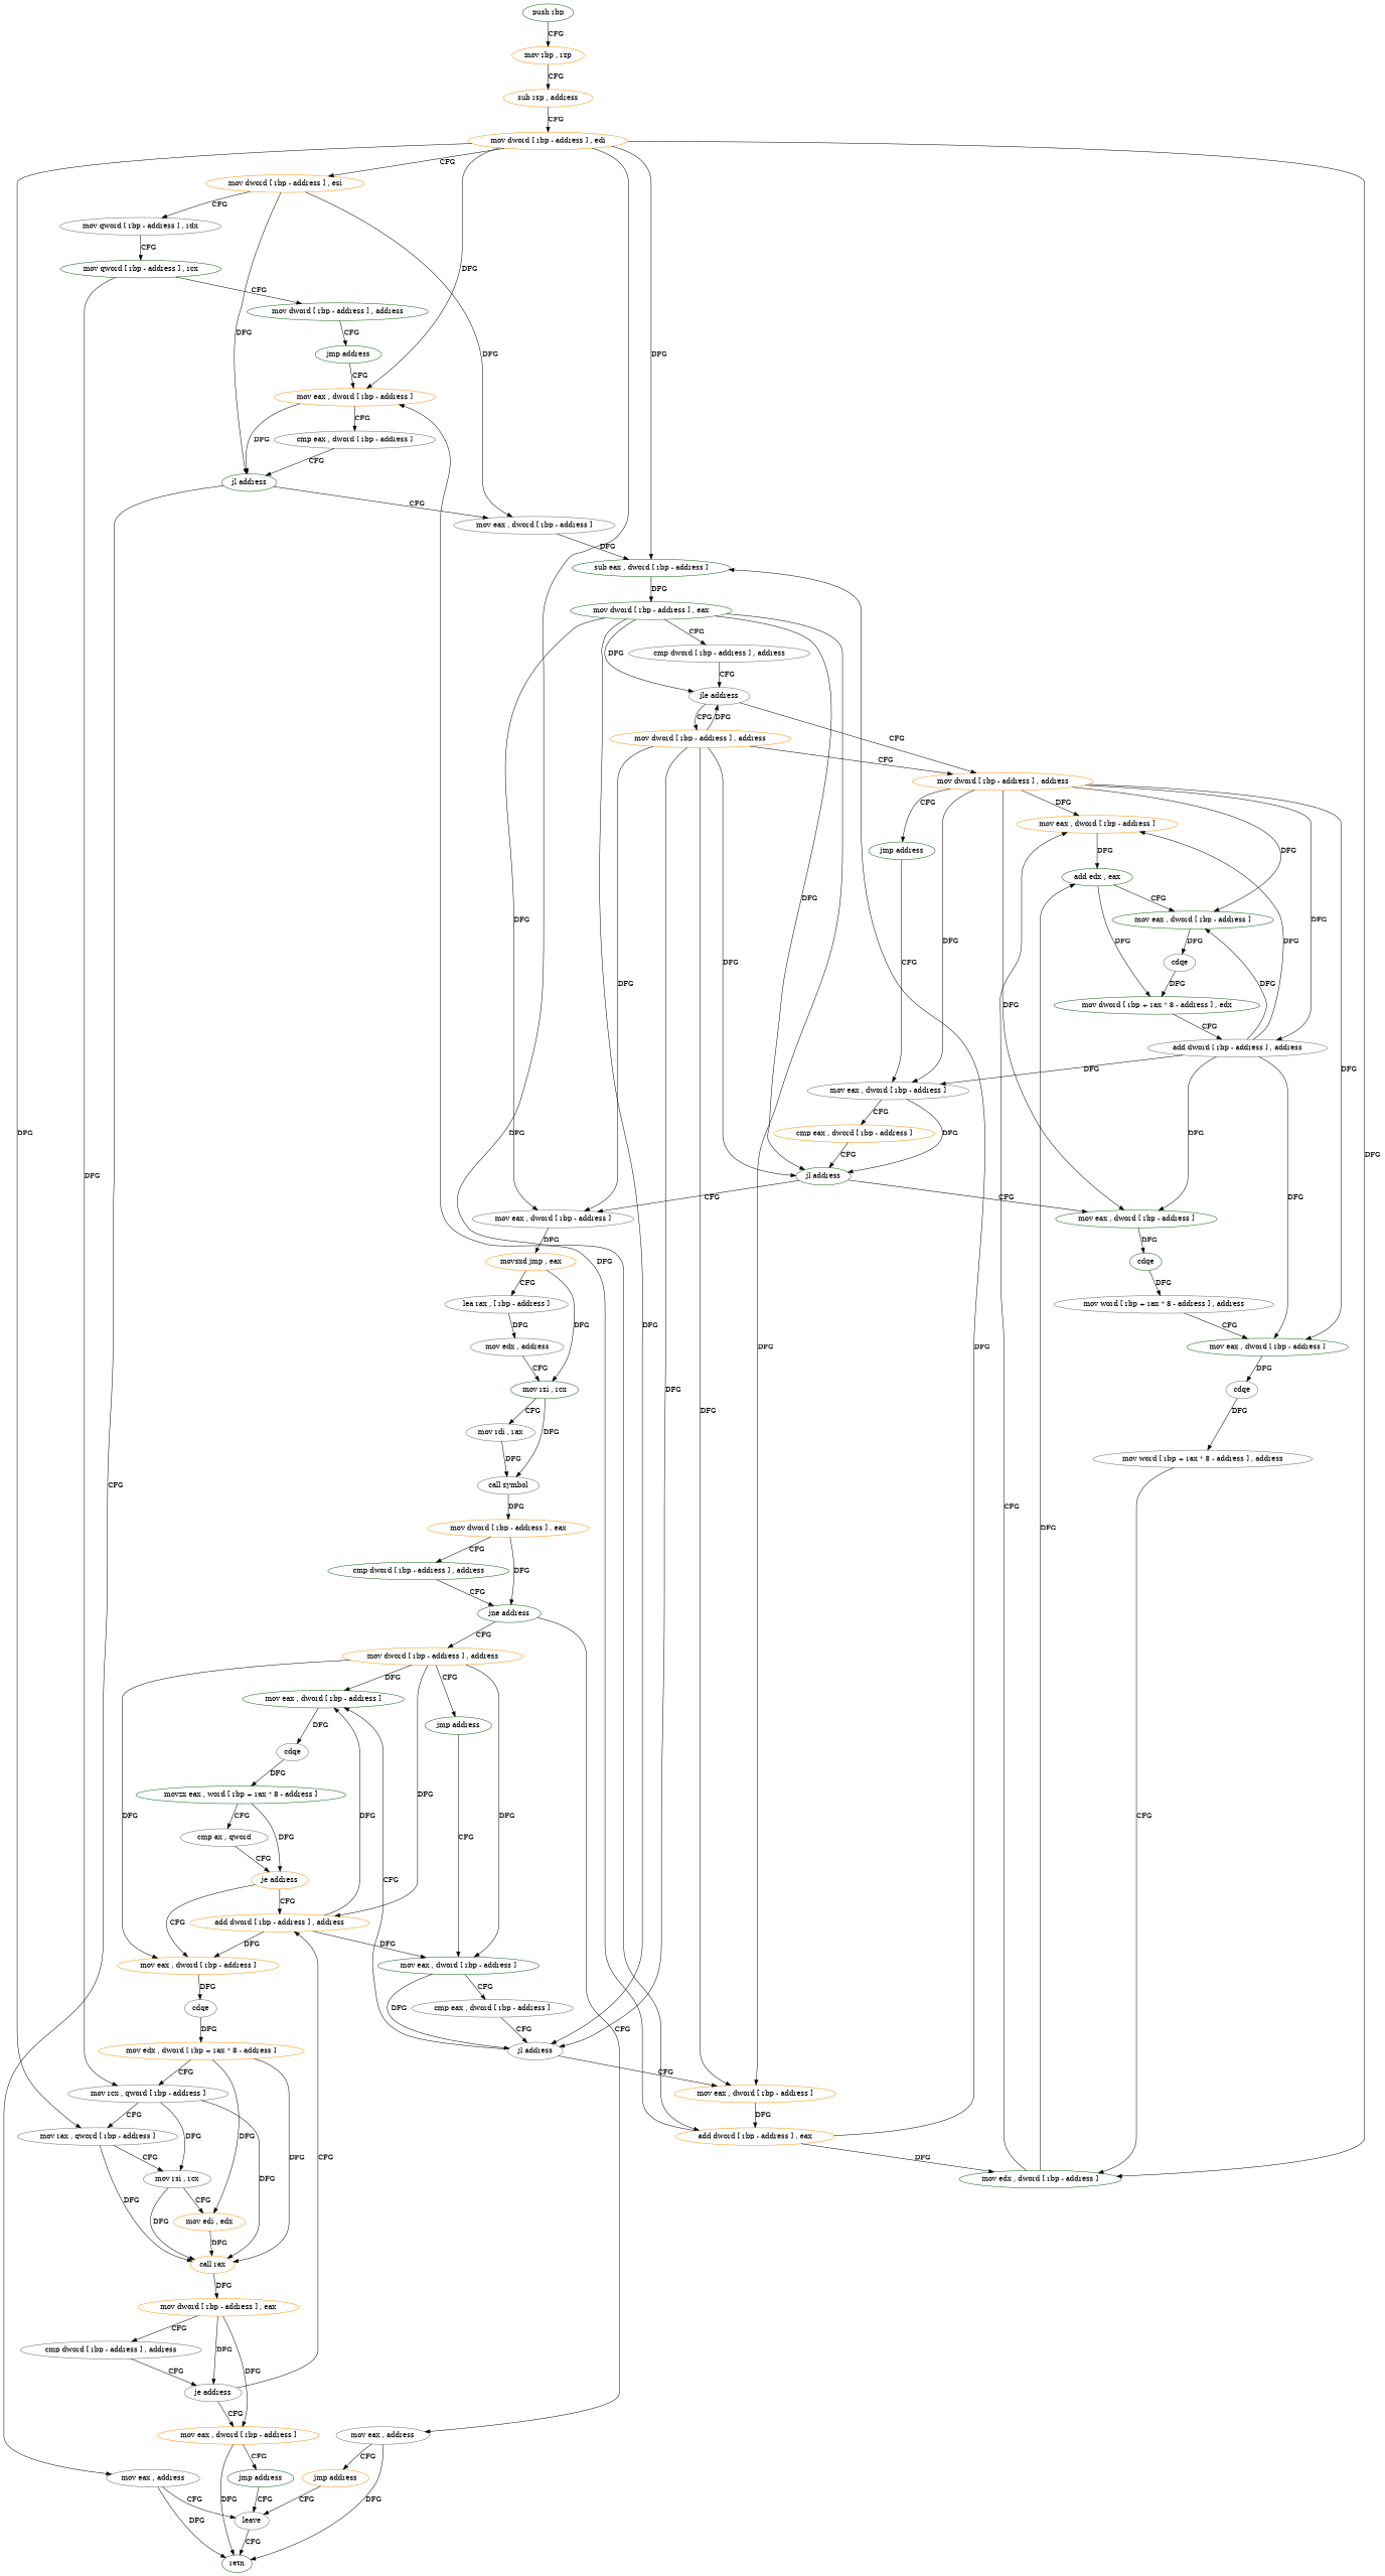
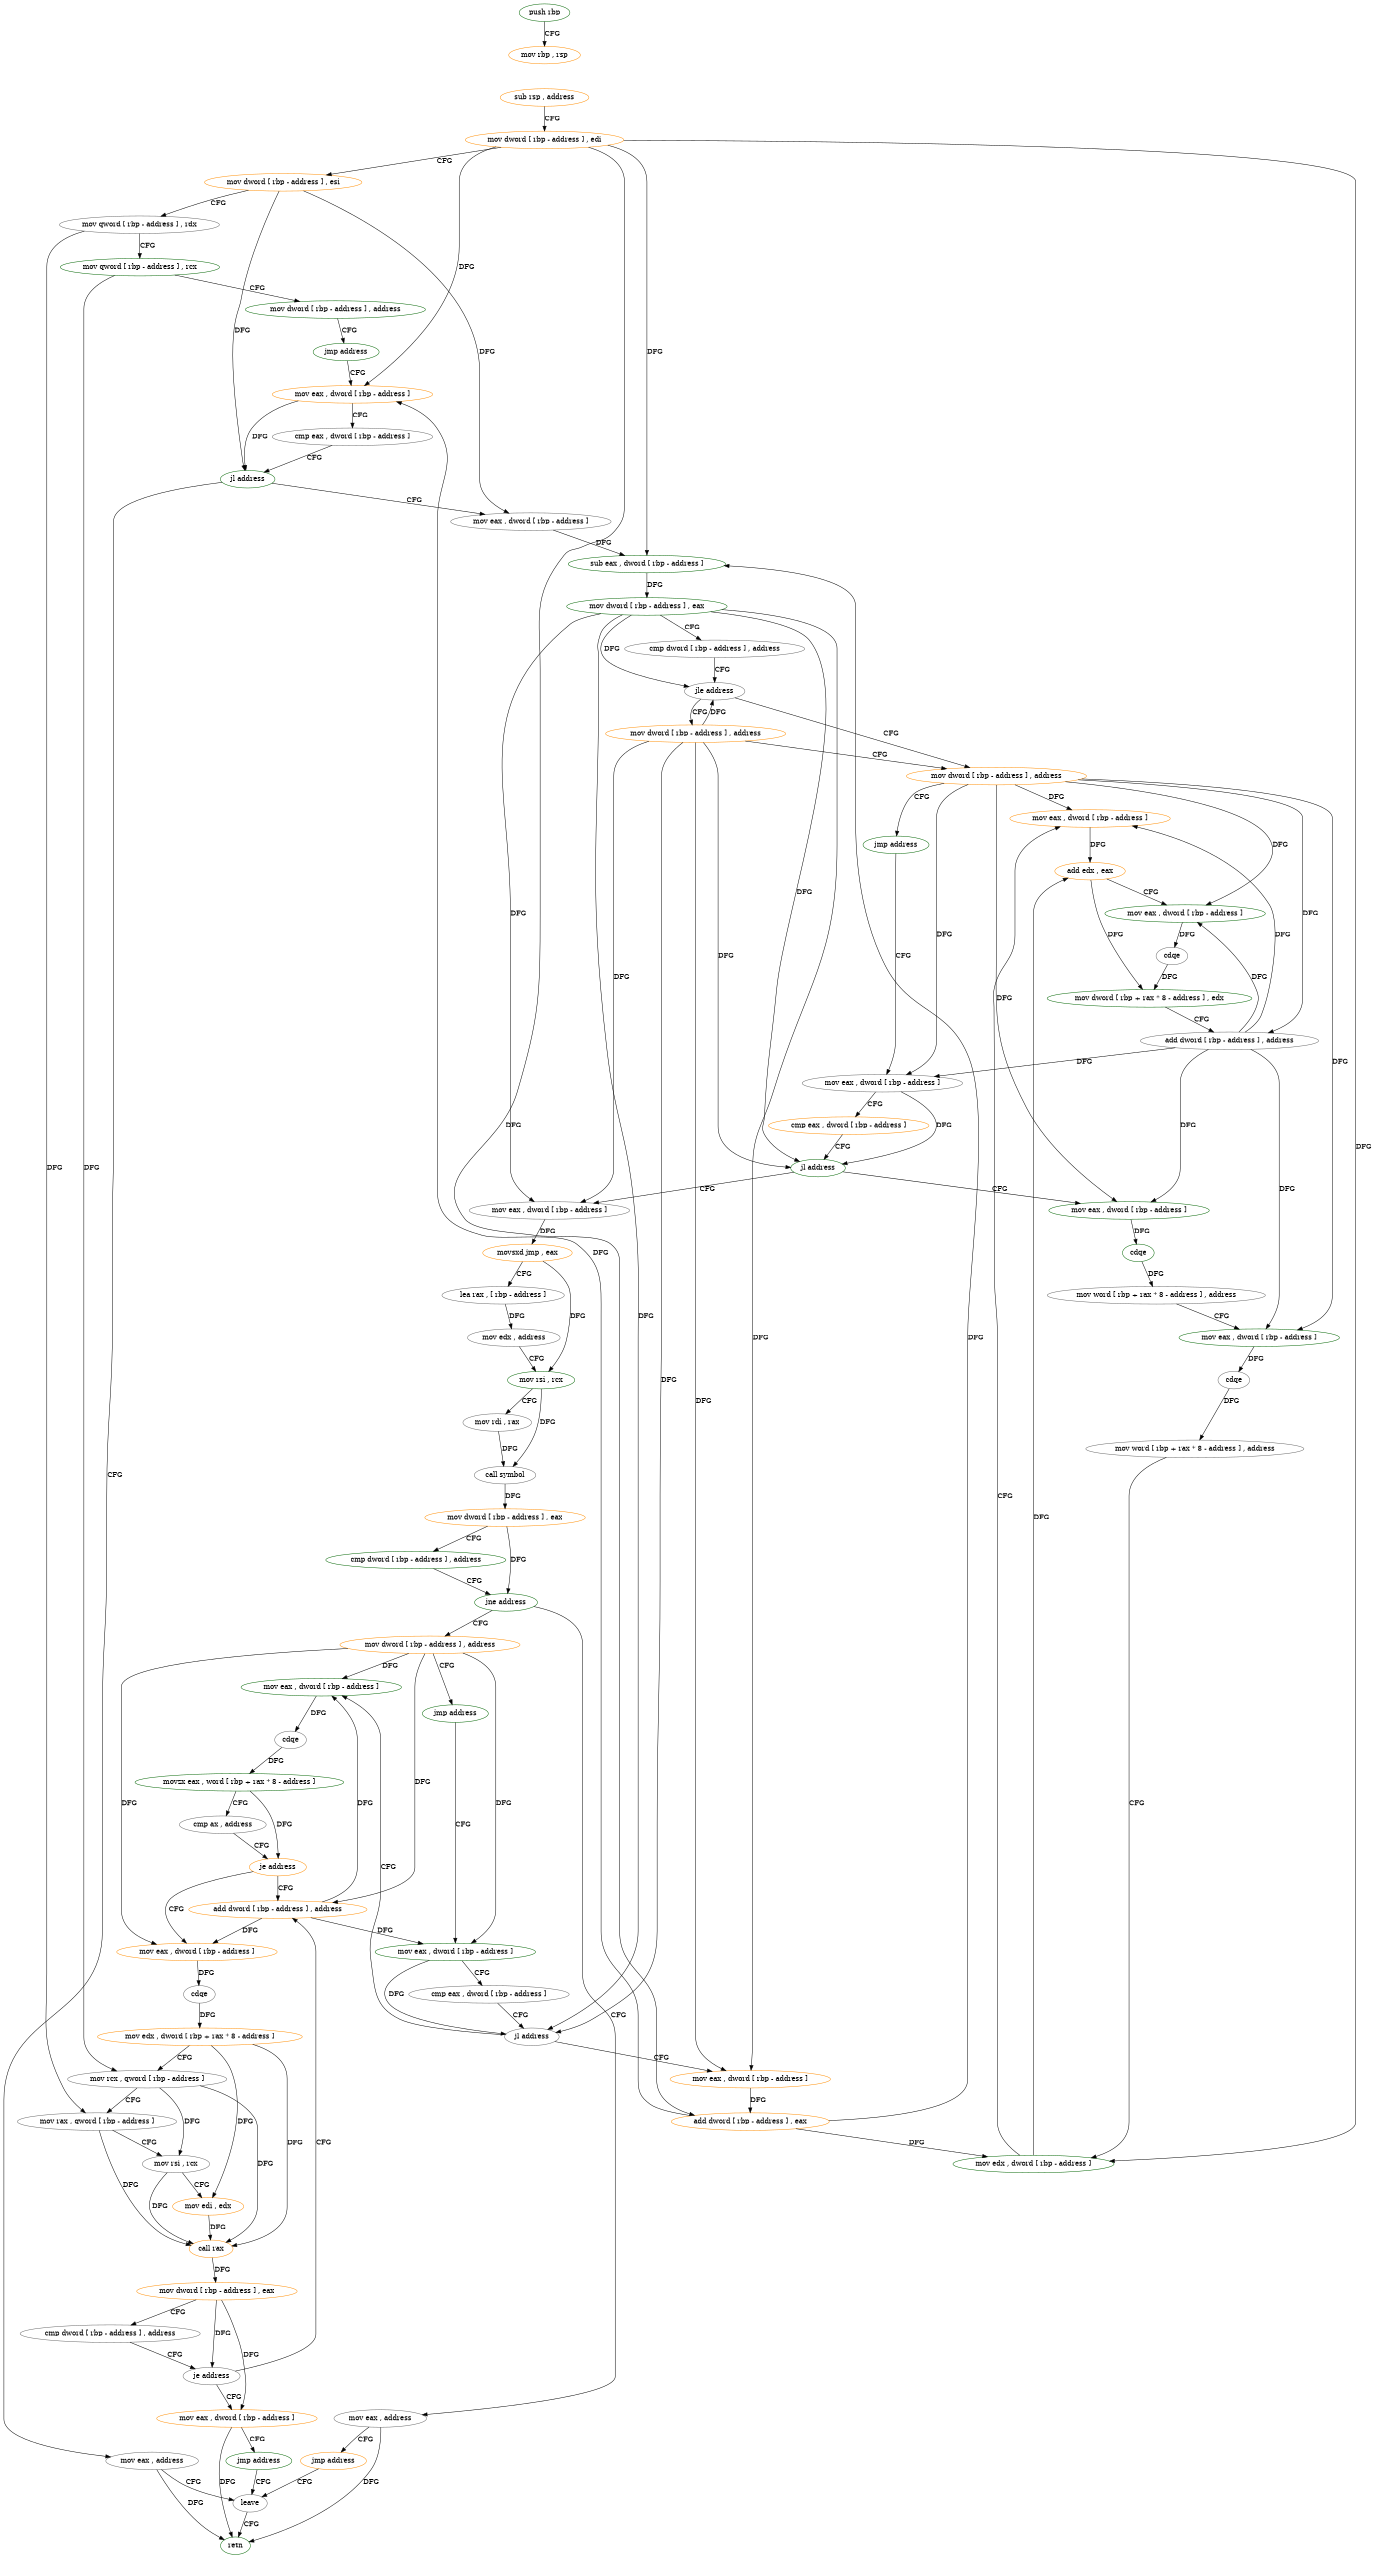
  digraph {
    node [color=gray40]
    n1 [color=darkgreen label="push rbp"]
    n2 [color=darkorange label="mov rbp , rsp"]
    n3 [color=darkorange label="sub rsp , address"]
    n4 [color=darkorange label="mov dword [ rbp - address ] , edi"]
    n5 [color=darkorange label="mov dword [ rbp - address ] , esi"]
    n6 [color=darkorange label="mov eax , dword [ rbp - address ]"]
    n7 [color=darkgreen label="sub eax , dword [ rbp - address ]"]
    n8 [color=darkgreen label="mov edx , dword [ rbp - address ]"]
    n9 [color=darkorange label="add dword [ rbp - address ] , eax"]
    n10 [label="mov qword [ rbp - address ] , rdx"]
    n11 [color=darkgreen label="jl address"]
    n12 [label="mov eax , dword [ rbp - address ]"]
    n13 [label="cmp eax , dword [ rbp - address ]"]
    n14 [color=darkgreen label="mov dword [ rbp - address ] , eax"]
    n15 [color=darkorange label="mov eax , dword [ rbp - address ]"]
-   n16 [color=darkgreen label="add edx , eax"]
+   n16 [color=darkorange label="add edx , eax"]
    n17 [color=darkgreen label="mov qword [ rbp - address ] , rcx"]
    n18 [label="mov rax , qword [ rbp - address ]"]
    n19 [label="mov eax , address"]
    n20 [color=darkgreen label="mov dword [ rbp - address ] , address"]
    n21 [label="mov rcx , qword [ rbp - address ]"]
    n22 [color=darkorange label="call rax"]
    n23 [label="mov rsi , rcx"]
    n24 [color=darkgreen label="jmp address"]
    n25 [label=leave]
    n26 [color=darkgreen label=retn]
    n27 [label="cmp dword [ rbp - address ] , address"]
    n28 [label="jle address"]
    n29 [color=darkgreen label="jl address"]
    n30 [label="mov eax , dword [ rbp - address ]"]
    n31 [label="jl address"]
    n32 [color=darkorange label="mov eax , dword [ rbp - address ]"]
    n33 [color=darkorange label="mov dword [ rbp - address ] , address"]
    n34 [color=darkorange label="mov dword [ rbp - address ] , address"]
    n35 [color=darkgreen label="mov eax , dword [ rbp - address ]"]
    n36 [color=darkorange label="movsxd jmp , eax"]
    n37 [color=darkgreen label="mov eax , dword [ rbp - address ]"]
    n38 [color=darkgreen label="jmp address"]
    n39 [label="mov eax , dword [ rbp - address ]"]
    n40 [color=darkgreen label="mov eax , dword [ rbp - address ]"]
    n41 [color=darkgreen label="mov eax , dword [ rbp - address ]"]
    n42 [label="add dword [ rbp - address ] , address"]
    n43 [color=darkorange label="cmp eax , dword [ rbp - address ]"]
    n44 [color=darkgreen label=cdqe]
    n45 [label=cdqe]
    n46 [label=cdqe]
    n47 [label="mov word [ rbp + rax * 8 - address ] , address"]
    n48 [label="lea rax , [ rbp - address ]"]
    n49 [color=darkgreen label="mov rsi , rcx"]
    n50 [label="mov word [ rbp + rax * 8 - address ] , address"]
    n51 [color=darkgreen label="mov dword [ rbp + rax * 8 - address ] , edx"]
    n52 [label="mov edx , address"]
    n53 [label="mov rdi , rax"]
    n54 [label="call symbol"]
    n55 [color=darkorange label="mov dword [ rbp - address ] , eax"]
    n56 [color=darkgreen label="cmp dword [ rbp - address ] , address"]
    n57 [color=darkgreen label="jne address"]
    n58 [color=darkorange label="mov dword [ rbp - address ] , address"]
    n59 [label="mov eax , address"]
    n60 [color=darkgreen label="jmp address"]
    n61 [color=darkgreen label="mov eax , dword [ rbp - address ]"]
    n62 [color=darkorange label="add dword [ rbp - address ] , address"]
    n63 [color=darkorange label="mov eax , dword [ rbp - address ]"]
    n64 [color=darkorange label="jmp address"]
    n65 [label="cmp eax , dword [ rbp - address ]"]
    n66 [label=cdqe]
    n67 [label=cdqe]
    n68 [color=darkgreen label="movzx eax , word [ rbp + rax * 8 - address ]"]
-   n69 [label="cmp ax , qword"]
+   n69 [label="cmp ax , address"]
    n70 [color=darkorange label="je address"]
    n71 [color=darkorange label="mov edx , dword [ rbp + rax * 8 - address ]"]
    n72 [color=darkorange label="mov edi , edx"]
    n73 [color=darkorange label="mov dword [ rbp - address ] , eax"]
    n74 [label="cmp dword [ rbp - address ] , address"]
    n75 [label="je address"]
    n76 [color=darkorange label="mov eax , dword [ rbp - address ]"]
    n77 [color=darkgreen label="jmp address"]
    n1 -> n2 [label=CFG]
-   n2 -> n3 [label=CFG]
    n3 -> n4 [label=CFG]
    n4 -> n5 [label=CFG]
    n4 -> n6 [label=DFG]
    n4 -> n7 [label=DFG]
    n4 -> n8 [label=DFG]
    n4 -> n9 [label=DFG]
    n5 -> n10 [label=CFG]
    n5 -> n11 [label=DFG]
    n5 -> n12 [label=DFG]
    n6 -> n11 [label=DFG]
    n6 -> n13 [label=CFG]
    n7 -> n14 [label=DFG]
    n8 -> n15 [label=CFG]
    n8 -> n16 [label=DFG]
    n9 -> n6 [label=DFG]
    n9 -> n7 [label=DFG]
    n9 -> n8 [label=DFG]
    n10 -> n17 [label=CFG]
-   n4 -> n18 [label=DFG]
+   n10 -> n18 [label=DFG]
    n11 -> n12 [label=CFG]
    n11 -> n19 [label=CFG]
    n12 -> n7 [label=DFG]
    n13 -> n11 [label=CFG]
    n14 -> n27 [label=CFG]
    n14 -> n28 [label=DFG]
    n14 -> n29 [label=DFG]
    n14 -> n30 [label=DFG]
    n14 -> n31 [label=DFG]
    n14 -> n32 [label=DFG]
    n15 -> n16 [label=DFG]
    n16 -> n41 [label=CFG]
    n16 -> n51 [label=DFG]
    n17 -> n20 [label=CFG]
    n17 -> n21 [label=DFG]
    n18 -> n22 [label=DFG]
    n18 -> n23 [label=CFG]
    n19 -> n25 [label=CFG]
    n19 -> n26 [label=DFG]
    n20 -> n24 [label=CFG]
    n21 -> n18 [label=CFG]
    n21 -> n22 [label=DFG]
    n21 -> n23 [label=DFG]
    n22 -> n73 [label=DFG]
    n23 -> n22 [label=DFG]
    n23 -> n72 [label=CFG]
    n24 -> n6 [label=CFG]
    n25 -> n26 [label=CFG]
    n27 -> n28 [label=CFG]
    n28 -> n33 [label=CFG]
    n28 -> n34 [label=CFG]
    n29 -> n30 [label=CFG]
    n29 -> n35 [label=CFG]
    n30 -> n36 [label=DFG]
    n31 -> n32 [label=CFG]
    n31 -> n37 [label=CFG]
    n32 -> n9 [label=DFG]
    n33 -> n15 [label=DFG]
    n33 -> n35 [label=DFG]
    n33 -> n38 [label=CFG]
    n33 -> n39 [label=DFG]
    n33 -> n40 [label=DFG]
    n33 -> n41 [label=DFG]
    n33 -> n42 [label=DFG]
    n34 -> n28 [label=DFG]
    n34 -> n29 [label=DFG]
    n34 -> n30 [label=DFG]
    n34 -> n31 [label=DFG]
    n34 -> n32 [label=DFG]
    n34 -> n33 [label=CFG]
    n35 -> n44 [label=DFG]
    n36 -> n48 [label=CFG]
    n36 -> n49 [label=DFG]
    n37 -> n66 [label=DFG]
    n38 -> n39 [label=CFG]
    n39 -> n29 [label=DFG]
    n39 -> n43 [label=CFG]
    n40 -> n45 [label=DFG]
    n41 -> n46 [label=DFG]
    n42 -> n15 [label=DFG]
    n42 -> n35 [label=DFG]
    n42 -> n39 [label=DFG]
    n42 -> n40 [label=DFG]
    n42 -> n41 [label=DFG]
    n43 -> n29 [label=CFG]
    n44 -> n47 [label=DFG]
    n45 -> n50 [label=DFG]
    n46 -> n51 [label=DFG]
    n47 -> n40 [label=CFG]
    n48 -> n52 [label=DFG]
    n49 -> n53 [label=CFG]
    n49 -> n54 [label=DFG]
    n50 -> n8 [label=CFG]
    n51 -> n42 [label=CFG]
    n52 -> n49 [label=CFG]
    n53 -> n54 [label=DFG]
    n54 -> n55 [label=DFG]
    n55 -> n56 [label=CFG]
    n55 -> n57 [label=DFG]
    n56 -> n57 [label=CFG]
    n57 -> n58 [label=CFG]
    n57 -> n59 [label=CFG]
    n58 -> n37 [label=DFG]
    n58 -> n60 [label=CFG]
    n58 -> n61 [label=DFG]
    n58 -> n62 [label=DFG]
    n58 -> n63 [label=DFG]
    n59 -> n26 [label=DFG]
    n59 -> n64 [label=CFG]
    n60 -> n61 [label=CFG]
    n61 -> n31 [label=DFG]
    n61 -> n65 [label=CFG]
    n62 -> n37 [label=DFG]
    n62 -> n61 [label=DFG]
    n62 -> n63 [label=DFG]
    n63 -> n67 [label=DFG]
    n64 -> n25 [label=CFG]
    n65 -> n31 [label=CFG]
    n66 -> n68 [label=DFG]
    n67 -> n71 [label=DFG]
    n68 -> n69 [label=CFG]
    n68 -> n70 [label=DFG]
    n69 -> n70 [label=CFG]
    n70 -> n62 [label=CFG]
    n70 -> n63 [label=CFG]
    n71 -> n21 [label=CFG]
    n71 -> n22 [label=DFG]
    n71 -> n72 [label=DFG]
    n72 -> n22 [label=DFG]
    n73 -> n74 [label=CFG]
    n73 -> n75 [label=DFG]
    n73 -> n76 [label=DFG]
    n74 -> n75 [label=CFG]
    n75 -> n62 [label=CFG]
    n75 -> n76 [label=CFG]
    n76 -> n26 [label=DFG]
    n76 -> n77 [label=CFG]
    n77 -> n25 [label=CFG]
  }
